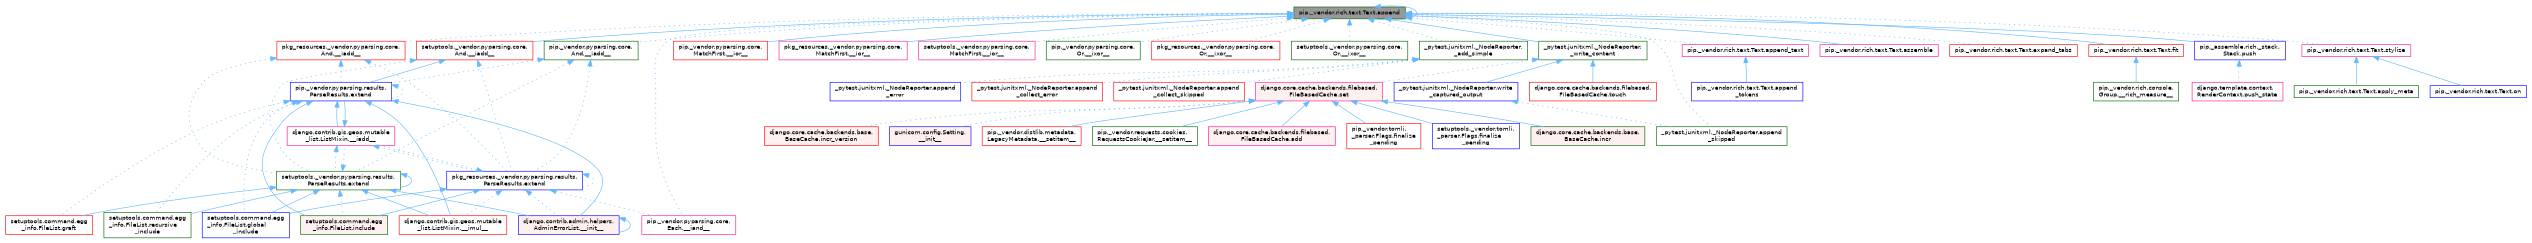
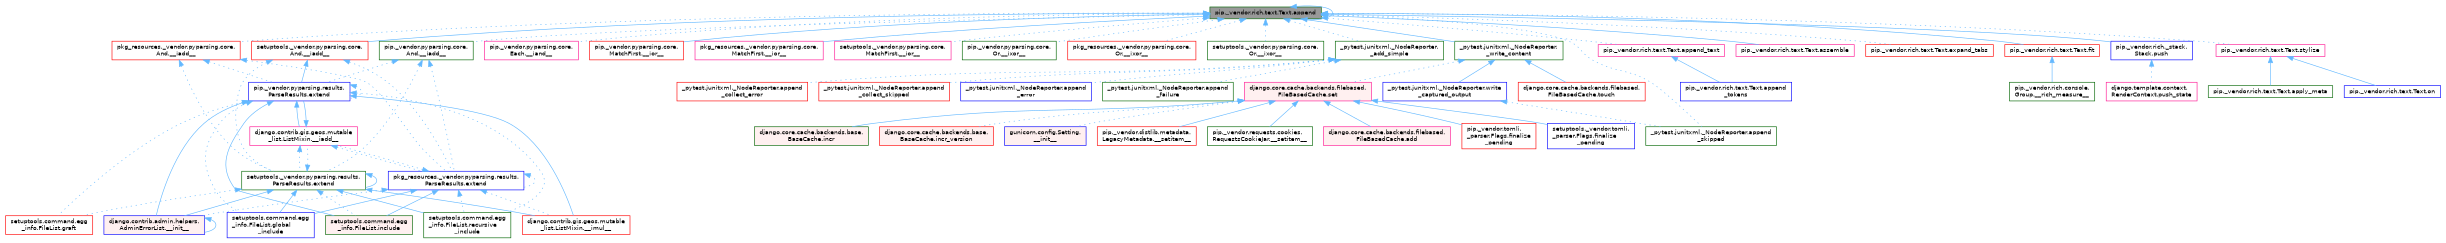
  digraph {
    rankdir=TB
    node [color=darkgreen fillcolor=white fontname=Helvetica fontsize=10 shape=box style=filled]
    edge [color=steelblue1 dir=back fontname=Helvetica fontsize=10 labelfontname=Helvetica labelfontsize=10 style=dotted]
    n1 [fillcolor=grey60 fontcolor=black height=0.2 label="pip._vendor.rich.text.Text.append" width=0.4]
    n2 [height=0.2 label="pip._vendor.pyparsing.core.\lAnd.__iadd__" width=0.4]
    n3 [color=red height=0.2 label="pkg_resources._vendor.pyparsing.core.\lAnd.__iadd__" width=0.4]
    n4 [color=red height=0.2 label="setuptools._vendor.pyparsing.core.\lAnd.__iadd__" width=0.4]
    n5 [color=deeppink height=0.2 label="pip._vendor.pyparsing.core.\lEach.__iand__" width=0.4]
    n6 [color=red height=0.2 label="pip._vendor.pyparsing.core.\lMatchFirst.__ior__" width=0.4]
    n7 [color=deeppink height=0.2 label="pkg_resources._vendor.pyparsing.core.\lMatchFirst.__ior__" width=0.4]
    n8 [color=deeppink height=0.2 label="setuptools._vendor.pyparsing.core.\lMatchFirst.__ior__" width=0.4]
    n9 [height=0.2 label="pip._vendor.pyparsing.core.\lOr.__ixor__" width=0.4]
    n10 [color=red height=0.2 label="pkg_resources._vendor.pyparsing.core.\lOr.__ixor__" width=0.4]
    n11 [height=0.2 label="setuptools._vendor.pyparsing.core.\lOr.__ixor__" width=0.4]
    n12 [height=0.2 label="_pytest.junitxml._NodeReporter.\l_add_simple" width=0.4]
    n13 [height=0.2 label="_pytest.junitxml._NodeReporter.\l_write_content" width=0.4]
    n14 [height=0.2 label="_pytest.junitxml._NodeReporter.append\l_skipped" width=0.4]
    n15 [color=deeppink height=0.2 label="pip._vendor.rich.text.Text.append_text" width=0.4]
    n16 [color=deeppink height=0.2 label="pip._vendor.rich.text.Text.assemble" width=0.4]
    n17 [color=red height=0.2 label="pip._vendor.rich.text.Text.expand_tabs" width=0.4]
    n18 [color=red height=0.2 label="pip._vendor.rich.text.Text.fit" width=0.4]
-   n19 [color=blue height=0.2 label="pip._assemble.rich._stack.\lStack.push" width=0.4]
+   n19 [color=blue height=0.2 label="pip._vendor.rich._stack.\lStack.push" width=0.4]
    n20 [color=deeppink height=0.2 label="pip._vendor.rich.text.Text.stylize" width=0.4]
    n21 [color=blue height=0.2 label="pip._vendor.pyparsing.results.\lParseResults.extend" width=0.4]
    n22 [color=blue height=0.2 label="pkg_resources._vendor.pyparsing.results.\lParseResults.extend" width=0.4]
    n23 [height=0.2 label="setuptools._vendor.pyparsing.results.\lParseResults.extend" width=0.4]
    n24 [color=red height=0.2 label="_pytest.junitxml._NodeReporter.append\l_collect_error" width=0.4]
    n25 [color=red height=0.2 label="_pytest.junitxml._NodeReporter.append\l_collect_skipped" width=0.4]
    n26 [color=blue height=0.2 label="_pytest.junitxml._NodeReporter.append\l_error" width=0.4]
+   n27 [height=0.2 label="_pytest.junitxml._NodeReporter.append\l_failure" width=0.4]
    n28 [color=deeppink fillcolor="#FFF0F0" height=0.2 label="django.core.cache.backends.filebased.\lFileBasedCache.set" width=0.4]
    n29 [color=red height=0.2 label="django.core.cache.backends.filebased.\lFileBasedCache.touch" width=0.4]
    n30 [color=blue height=0.2 label="_pytest.junitxml._NodeReporter.write\l_captured_output" width=0.4]
    n31 [color=blue height=0.2 label="pip._vendor.rich.text.Text.append\l_tokens" width=0.4]
    n32 [height=0.2 label="pip._vendor.rich.console.\lGroup.__rich_measure__" width=0.4]
    n33 [color=deeppink height=0.2 label="django.template.context.\lRenderContext.push_state" width=0.4]
    n34 [height=0.2 label="pip._vendor.rich.text.Text.apply_meta" width=0.4]
    n35 [color=blue height=0.2 label="pip._vendor.rich.text.Text.on" width=0.4]
    n36 [color=deeppink height=0.2 label="django.contrib.gis.geos.mutable\l_list.ListMixin.__iadd__" width=0.4]
    n37 [color=red height=0.2 label="django.contrib.gis.geos.mutable\l_list.ListMixin.__imul__" width=0.4]
    n38 [color=blue fillcolor="#FFF0F0" height=0.2 label="django.contrib.admin.helpers.\lAdminErrorList.__init__" width=0.4]
    n39 [color=blue height=0.2 label="setuptools.command.egg\l_info.FileList.global\l_include" width=0.4]
    n40 [color=red height=0.2 label="setuptools.command.egg\l_info.FileList.graft" width=0.4]
    n41 [fillcolor="#FFF0F0" height=0.2 label="setuptools.command.egg\l_info.FileList.include" width=0.4]
    n42 [height=0.2 label="setuptools.command.egg\l_info.FileList.recursive\l_include" width=0.4]
    n43 [color=blue fillcolor="#FFF0F0" height=0.2 label="gunicorn.config.Setting.\l__init__" width=0.4]
    n44 [color=red height=0.2 label="pip._vendor.distlib.metadata.\lLegacyMetadata.__setitem__" width=0.4]
    n45 [height=0.2 label="pip._vendor.requests.cookies.\lRequestsCookieJar.__setitem__" width=0.4]
    n46 [color=deeppink fillcolor="#FFF0F0" height=0.2 label="django.core.cache.backends.filebased.\lFileBasedCache.add" width=0.4]
    n47 [color=red height=0.2 label="pip._vendor.tomli.\l_parser.Flags.finalize\l_pending" width=0.4]
    n48 [color=blue height=0.2 label="setuptools._vendor.tomli.\l_parser.Flags.finalize\l_pending" width=0.4]
    n49 [fillcolor="#FFF0F0" height=0.2 label="django.core.cache.backends.base.\lBaseCache.incr" width=0.4]
    n50 [color=red fillcolor="#FFF0F0" height=0.2 label="django.core.cache.backends.base.\lBaseCache.incr_version" width=0.4]
    n1 -> n1 [style=solid]
    n1 -> n2
    n1 -> n3
    n1 -> n4 [style=solid]
    n1 -> n5
    n1 -> n6 [style=solid]
    n1 -> n7 [style=solid]
    n1 -> n8
    n1 -> n9
    n1 -> n10
    n1 -> n11
    n1 -> n12
    n1 -> n13 [style=solid]
    n1 -> n14
    n1 -> n15
    n1 -> n16 [style=solid]
    n1 -> n17
    n1 -> n18 [style=solid]
    n1 -> n19 [style=solid]
    n1 -> n20
    n2 -> n21
    n2 -> n22
    n2 -> n23
    n3 -> n21
    n3 -> n22
    n3 -> n23
    n4 -> n21 [style=solid]
    n4 -> n22
    n4 -> n23
    n12 -> n24
    n12 -> n25
    n12 -> n26
+   n12 -> n27
    n13 -> n28
    n13 -> n29 [style=solid]
    n13 -> n30 [style=solid]
    n15 -> n31 [style=solid]
    n18 -> n32 [style=solid]
    n19 -> n33
    n20 -> n34 [style=solid]
    n20 -> n35 [style=solid]
    n21 -> n21
    n21 -> n36 [style=solid]
    n21 -> n37 [style=solid]
    n21 -> n38 [style=solid]
    n21 -> n39
    n21 -> n40
    n21 -> n41 [style=solid]
    n21 -> n42
    n22 -> n22
    n22 -> n36
    n22 -> n37
    n22 -> n38
    n22 -> n39 [style=solid]
    n22 -> n41 [style=solid]
-   n22 -> n5
+   n22 -> n42
    n23 -> n23 [style=solid]
    n23 -> n36
    n23 -> n37 [style=solid]
    n23 -> n38 [style=solid]
    n23 -> n39 [style=solid]
-   n23 -> n40 [style=solid]
+   n23 -> n40
    n23 -> n41
    n23 -> n42 [style=solid]
    n28 -> n43
    n28 -> n44 [style=solid]
    n28 -> n45 [style=solid]
    n28 -> n46 [style=solid]
    n28 -> n47 [style=solid]
    n28 -> n48 [style=solid]
    n28 -> n49 [style=solid]
    n28 -> n50
    n30 -> n14
    n36 -> n21 [style=solid]
    n36 -> n22
    n36 -> n23
    n38 -> n38 [style=solid]
  }
